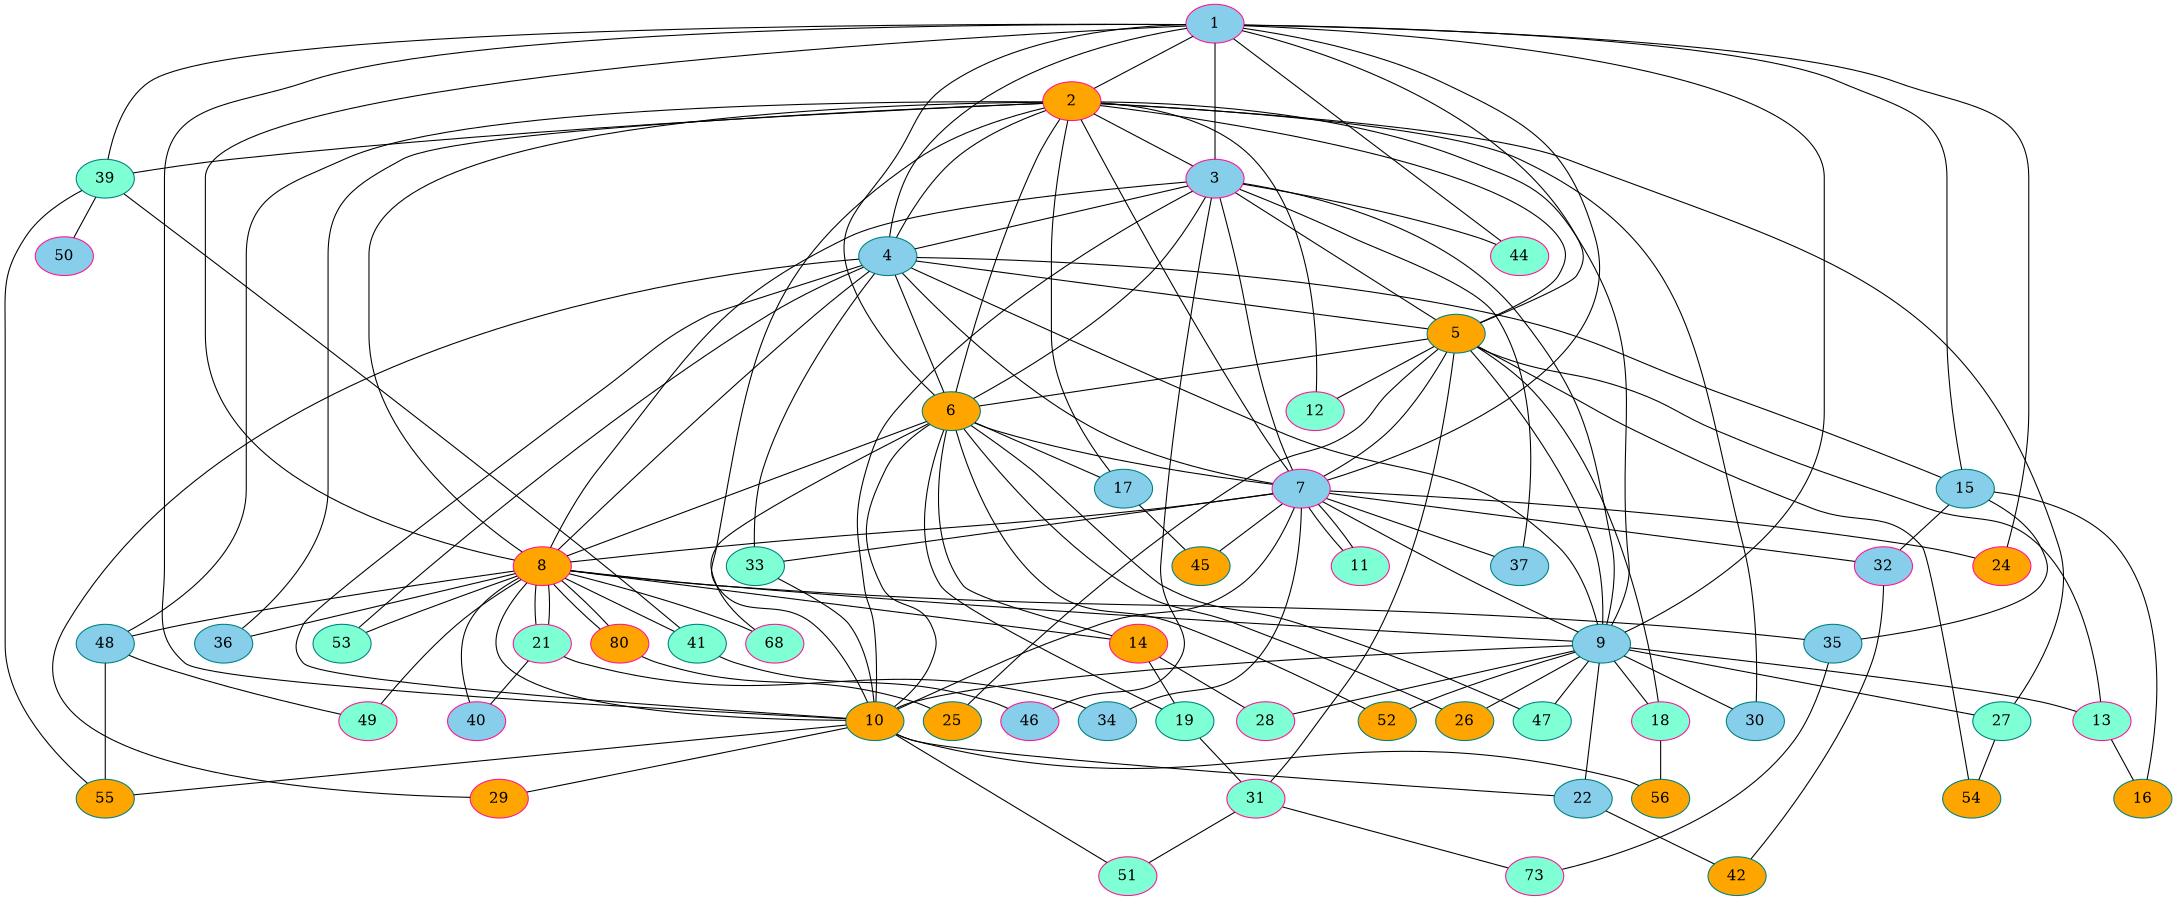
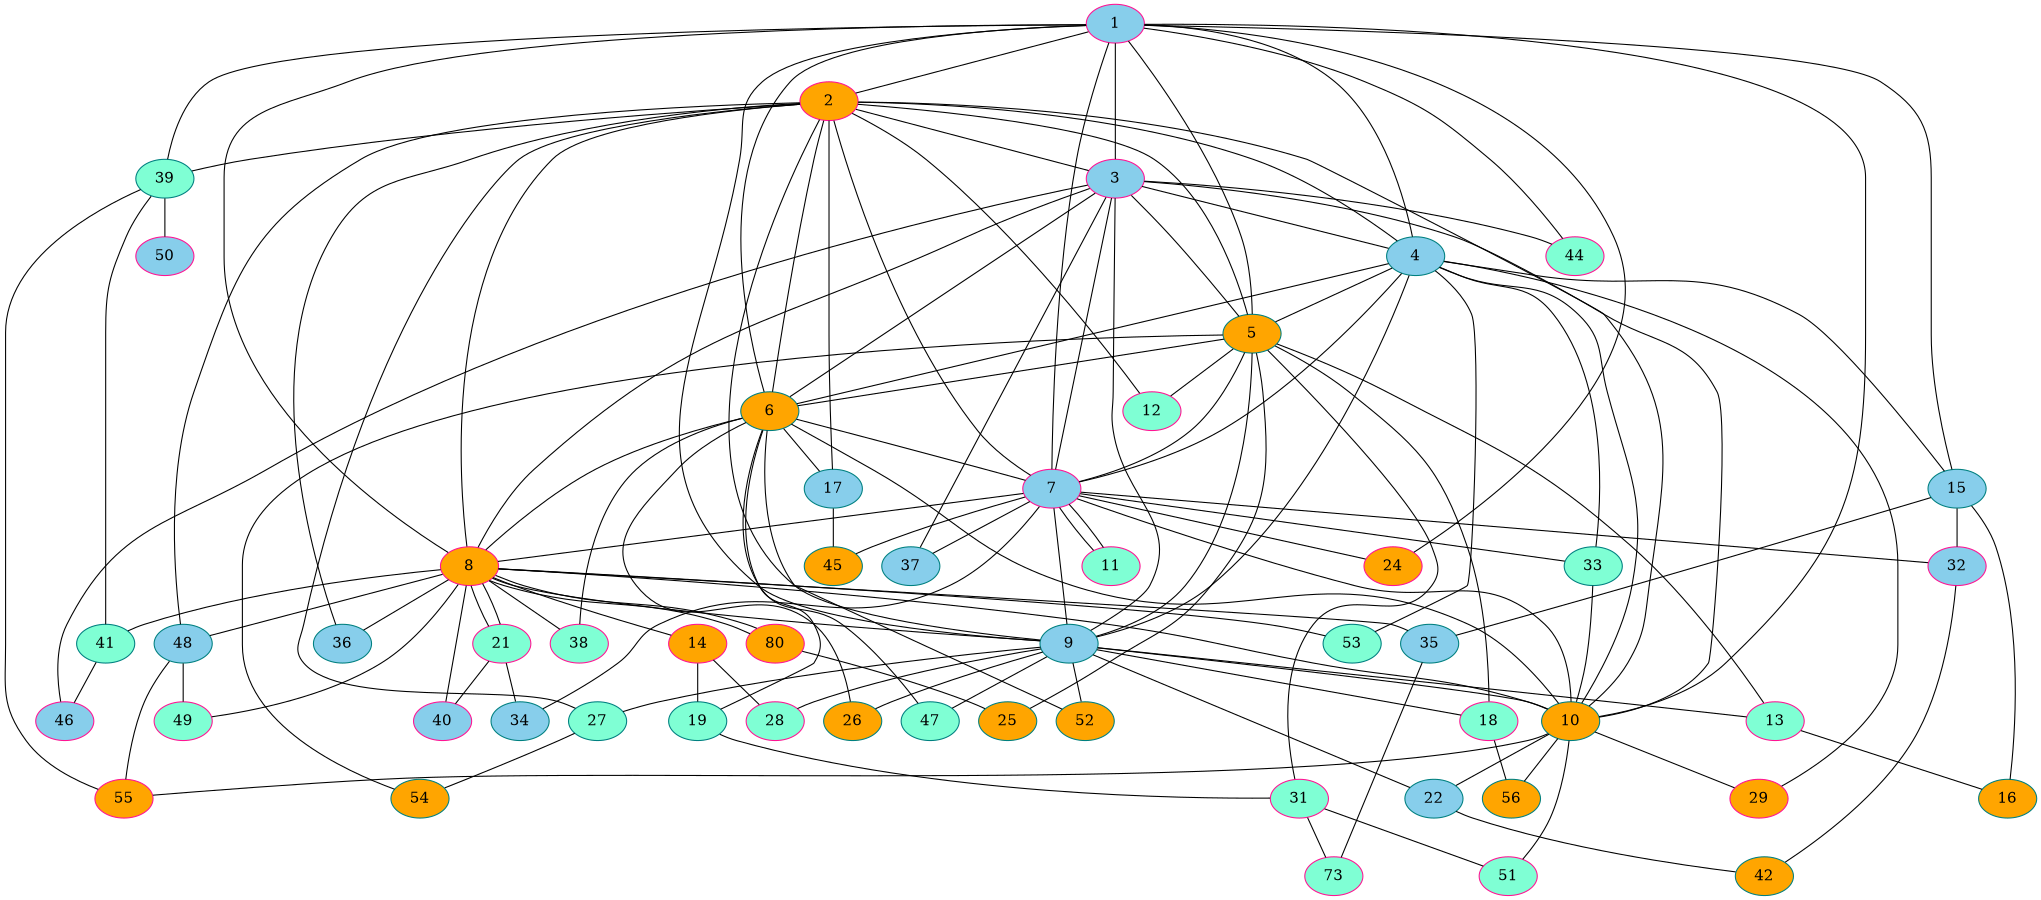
  graph {
    node [color=teal fillcolor=aquamarine style=filled]
    1 [color=deeppink fillcolor=skyblue]
    2 [color=deeppink fillcolor=orange]
    3 [color=deeppink fillcolor=skyblue]
    4 [fillcolor=skyblue]
    5 [fillcolor=orange]
    6 [fillcolor=orange]
    7 [color=deeppink fillcolor=skyblue]
    8 [color=deeppink fillcolor=orange]
    9 [fillcolor=skyblue]
    10 [fillcolor=orange]
    15 [fillcolor=skyblue]
    24 [color=deeppink fillcolor=orange]
    39
    44 [color=deeppink]
    12 [color=deeppink]
    17 [fillcolor=skyblue]
    27
-   30 [fillcolor=skyblue]
    36 [fillcolor=skyblue]
    48 [fillcolor=skyblue]
    37 [fillcolor=skyblue]
    46 [color=deeppink fillcolor=skyblue]
    29 [color=deeppink fillcolor=orange]
    33
    53
    13 [color=deeppink]
    18 [color=deeppink]
    25 [fillcolor=orange]
    31 [color=deeppink]
    54 [fillcolor=orange]
    14 [color=deeppink fillcolor=orange]
    19
    26 [fillcolor=orange]
-   38 [color=deeppink label=68]
+   38 [color=deeppink]
    47
    52 [fillcolor=orange]
    11 [color=deeppink]
    32 [color=deeppink fillcolor=skyblue]
    34 [fillcolor=skyblue]
    45 [fillcolor=orange]
    n41 [color=deeppink fillcolor=orange label=80]
    21 [color=deeppink]
    35 [fillcolor=skyblue]
    40 [color=deeppink fillcolor=skyblue]
    41
    49 [color=deeppink]
    22 [fillcolor=skyblue]
    28 [color=deeppink]
    51 [color=deeppink]
-   55 [fillcolor=orange]
+   55 [color=deeppink fillcolor=orange]
    56 [fillcolor=orange]
    16 [fillcolor=orange]
    50 [color=deeppink fillcolor=skyblue]
    n54 [color=deeppink label=73]
    42 [fillcolor=orange]
    1 -- 2
    1 -- 3
    1 -- 4
    1 -- 5
    1 -- 6
    1 -- 7
    1 -- 8
    1 -- 9
    1 -- 10
    1 -- 15
    1 -- 24
    1 -- 39
    1 -- 44
    2 -- 3
    2 -- 4
    2 -- 5
    2 -- 6
    2 -- 7
    2 -- 8
    2 -- 9
    2 -- 10
    2 -- 39
    2 -- 12
    2 -- 17
    2 -- 27
-   2 -- 30
    2 -- 36
    2 -- 48
    3 -- 4
    3 -- 5
    3 -- 6
    3 -- 7
    3 -- 8
    3 -- 9
    3 -- 10
    3 -- 44
    3 -- 37
    3 -- 46
    4 -- 5
    4 -- 6
    4 -- 7
-   4 -- 8
    4 -- 9
    4 -- 10
    4 -- 15
    4 -- 29
    4 -- 33
    4 -- 53
    5 -- 6
    5 -- 7
    5 -- 9
    5 -- 12
    5 -- 13
    5 -- 18
    5 -- 25
    5 -- 31
    5 -- 54
    6 -- 7
    6 -- 8
    6 -- 10
    6 -- 17
-   6 -- 14
    6 -- 19
    6 -- 26
    6 -- 38
    6 -- 47
    6 -- 52
    7 -- 8
    7 -- 9
    7 -- 10
    7 -- 24
    7 -- 37
    7 -- 33
    7 -- 11
    7 -- 11
    7 -- 32
    7 -- 34
    7 -- 45
    8 -- 9
    8 -- 10
    8 -- 36
    8 -- 48
    8 -- 53
    8 -- 14
    8 -- 38
    8 -- n41
    8 -- n41
    8 -- 21
    8 -- 21
    8 -- 35
    8 -- 40
    8 -- 41
    8 -- 49
    9 -- 10
    9 -- 27
-   9 -- 30
    9 -- 13
    9 -- 18
    9 -- 26
    9 -- 47
    9 -- 52
    9 -- 22
    9 -- 28
    10 -- 29
    10 -- 22
    10 -- 51
    10 -- 55
    10 -- 56
    15 -- 32
    15 -- 35
    15 -- 16
    39 -- 41
    39 -- 55
    39 -- 50
    17 -- 45
    27 -- 54
    48 -- 49
    48 -- 55
    33 -- 10
    13 -- 16
    18 -- 56
    31 -- 51
    31 -- n54
    14 -- 19
    14 -- 28
    19 -- 31
    32 -- 42
    n41 -- 25
    21 -- 34
    21 -- 40
    35 -- n54
    41 -- 46
    22 -- 42
  }
